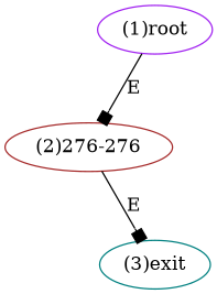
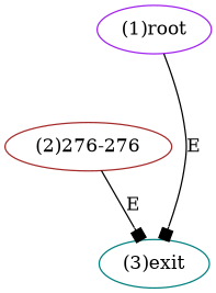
  digraph {
    edge [arrowhead=box]
    n1 [color=purple label="(1)root"]
    n2 [color=brown label="(2)276-276"]
    n3 [color=teal label="(3)exit"]
-   n1 -> n2 [label=E]
+   n1 -> n3 [label=E]
    n2 -> n3 [label=E]
  }
